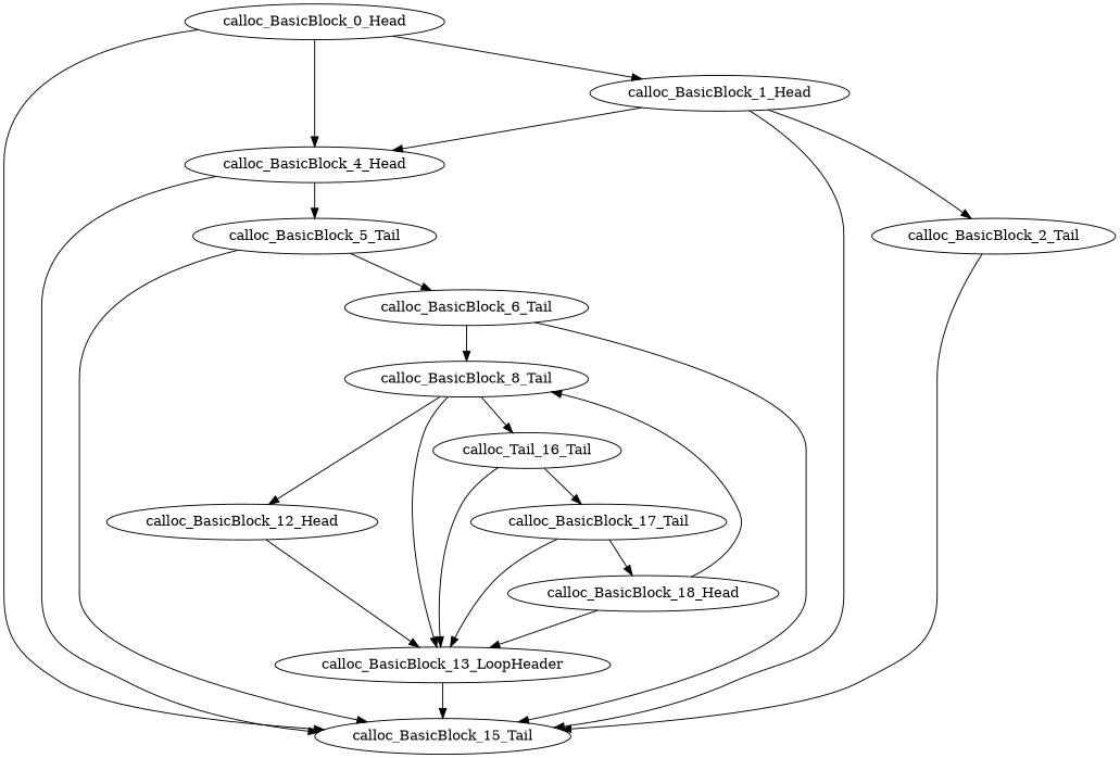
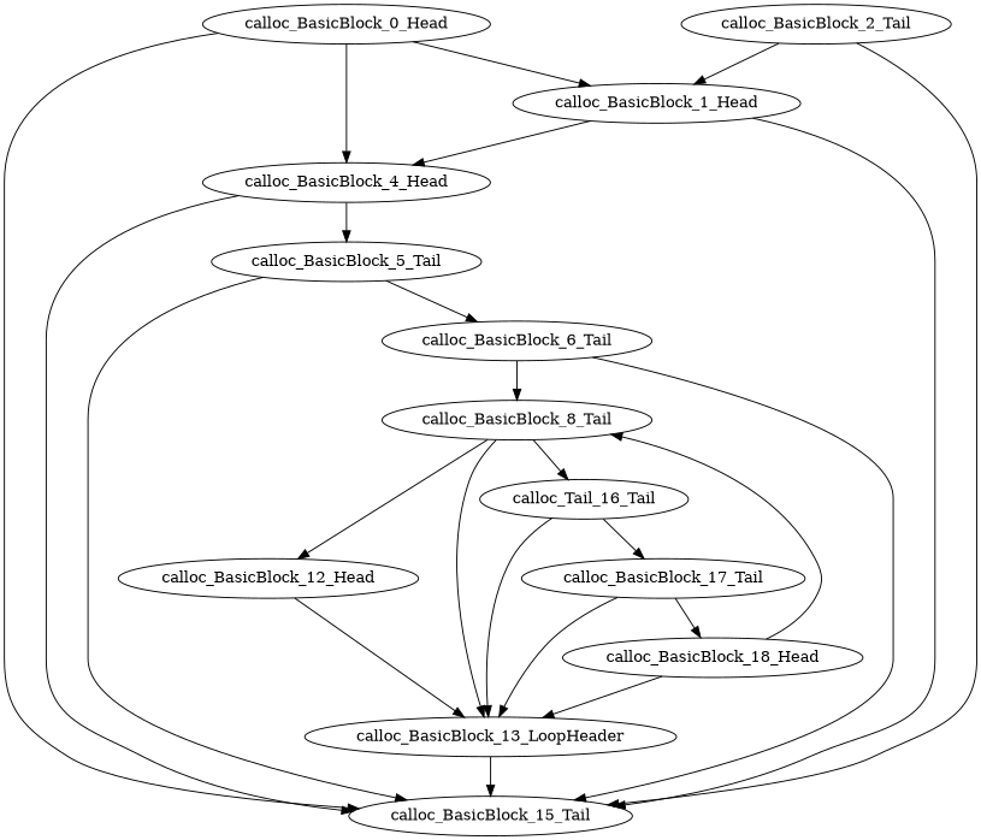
  digraph {
    calloc_BasicBlock_8_Tail
    calloc_BasicBlock_12_Head
    calloc_BasicBlock_13_LoopHeader
    n4 [label=calloc_Tail_16_Tail]
    calloc_BasicBlock_15_Tail
    calloc_BasicBlock_17_Tail
    calloc_BasicBlock_18_Head
    calloc_BasicBlock_0_Head
    calloc_BasicBlock_4_Head
    calloc_BasicBlock_1_Head
    calloc_BasicBlock_5_Tail
    calloc_BasicBlock_2_Tail
    calloc_BasicBlock_6_Tail
    calloc_BasicBlock_8_Tail -> calloc_BasicBlock_12_Head
    calloc_BasicBlock_8_Tail -> calloc_BasicBlock_13_LoopHeader
    calloc_BasicBlock_8_Tail -> n4
    calloc_BasicBlock_12_Head -> calloc_BasicBlock_13_LoopHeader
    calloc_BasicBlock_13_LoopHeader -> calloc_BasicBlock_15_Tail
    n4 -> calloc_BasicBlock_13_LoopHeader
    n4 -> calloc_BasicBlock_17_Tail
    calloc_BasicBlock_17_Tail -> calloc_BasicBlock_13_LoopHeader
    calloc_BasicBlock_17_Tail -> calloc_BasicBlock_18_Head
    calloc_BasicBlock_18_Head -> calloc_BasicBlock_8_Tail
    calloc_BasicBlock_18_Head -> calloc_BasicBlock_13_LoopHeader
    calloc_BasicBlock_0_Head -> calloc_BasicBlock_15_Tail
    calloc_BasicBlock_0_Head -> calloc_BasicBlock_4_Head
    calloc_BasicBlock_0_Head -> calloc_BasicBlock_1_Head
    calloc_BasicBlock_4_Head -> calloc_BasicBlock_15_Tail
    calloc_BasicBlock_4_Head -> calloc_BasicBlock_5_Tail
    calloc_BasicBlock_1_Head -> calloc_BasicBlock_15_Tail
    calloc_BasicBlock_1_Head -> calloc_BasicBlock_4_Head
-   calloc_BasicBlock_1_Head -> calloc_BasicBlock_2_Tail
+   calloc_BasicBlock_2_Tail -> calloc_BasicBlock_1_Head
    calloc_BasicBlock_5_Tail -> calloc_BasicBlock_15_Tail
    calloc_BasicBlock_5_Tail -> calloc_BasicBlock_6_Tail
    calloc_BasicBlock_2_Tail -> calloc_BasicBlock_15_Tail
    calloc_BasicBlock_6_Tail -> calloc_BasicBlock_8_Tail
    calloc_BasicBlock_6_Tail -> calloc_BasicBlock_15_Tail
  }
